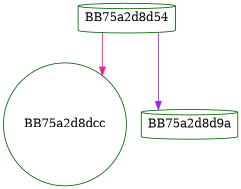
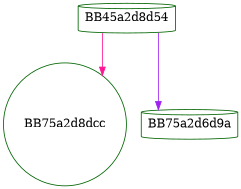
  digraph {
    splines=ortho
    node [color=darkgreen shape=cylinder]
    BB75a2d8dcc [shape=circle]
-   BB75a2d8d54
-   BB75a2d8d9a
+   BB75a2d8d54 [label=BB45a2d8d54]
+   BB75a2d8d9a [label=BB75a2d6d9a]
    BB75a2d8d54 -> BB75a2d8dcc [color=deeppink]
    BB75a2d8d54 -> BB75a2d8d9a [color=purple]
  }
